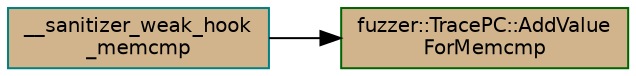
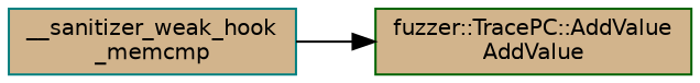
  digraph {
    rankdir=RL
    node [fillcolor=tan fontname=Helvetica fontsize=10 shape=box style=filled]
-   n1 [color=darkgreen fontcolor=black height=0.2 label="fuzzer::TracePC::AddValue\lForMemcmp" width=0.4]
+   n1 [color=darkgreen fontcolor=black height=0.2 label="fuzzer::TracePC::AddValue\lAddValue" width=0.4]
    n2 [color=teal height=0.2 label="__sanitizer_weak_hook\l_memcmp" width=0.4]
    n1 -> n2 [color=black dir=back fontname=Helvetica fontsize=10 labelfontname=Helvetica labelfontsize=10 style=solid]
  }
